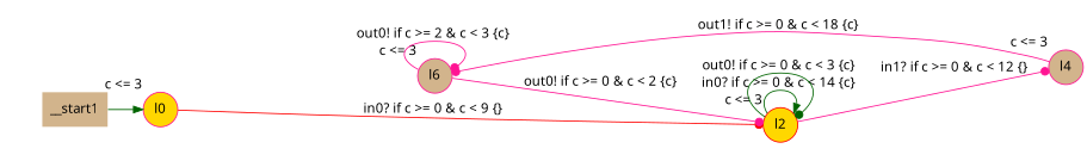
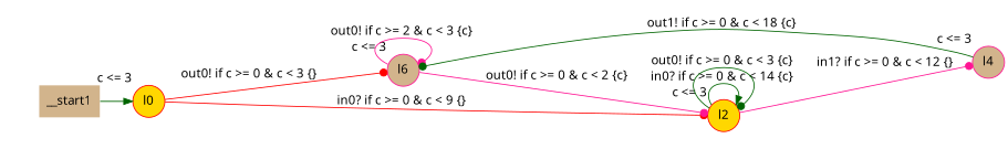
  digraph {
    fontname="Noto Sans"
    rankdir=LR
    node [color=deeppink fillcolor=tan fontname="Noto Sans" shape=circle style=filled margin=0 xlabel="c <= 3"]
    edge [arrowhead=dot color=deeppink fontname="Noto Sans"]
    n1 [color=red label=__start1 shape=none margin="" xlabel=""]
-   n2 [fillcolor=gold label=l0]
+   n2 [color=red fillcolor=gold label=l0]
    n3 [label=l6]
    n4 [color=red fillcolor=gold label=l2]
    n5 [label=l4]
    n1 -> n2 [arrowhead=normal color=darkgreen]
+   n2 -> n3 [color=red label="out0! if c >= 0 & c < 3 {} "]
    n2 -> n4 [color=red label="in0? if c >= 0 & c < 9 {} "]
    n3 -> n3 [label="out0! if c >= 2 & c < 3 {c} "]
    n3 -> n4 [label="out0! if c >= 0 & c < 2 {c} "]
    n4 -> n4 [arrowhead=normal color=darkgreen label="in0? if c >= 0 & c < 14 {c} "]
    n4 -> n4 [color=darkgreen label="out0! if c >= 0 & c < 3 {c} "]
    n4 -> n5 [label="in1? if c >= 0 & c < 12 {} "]
-   n5 -> n3 [label="out1! if c >= 0 & c < 18 {c} "]
+   n5 -> n3 [color=darkgreen label="out1! if c >= 0 & c < 18 {c} "]
  }
